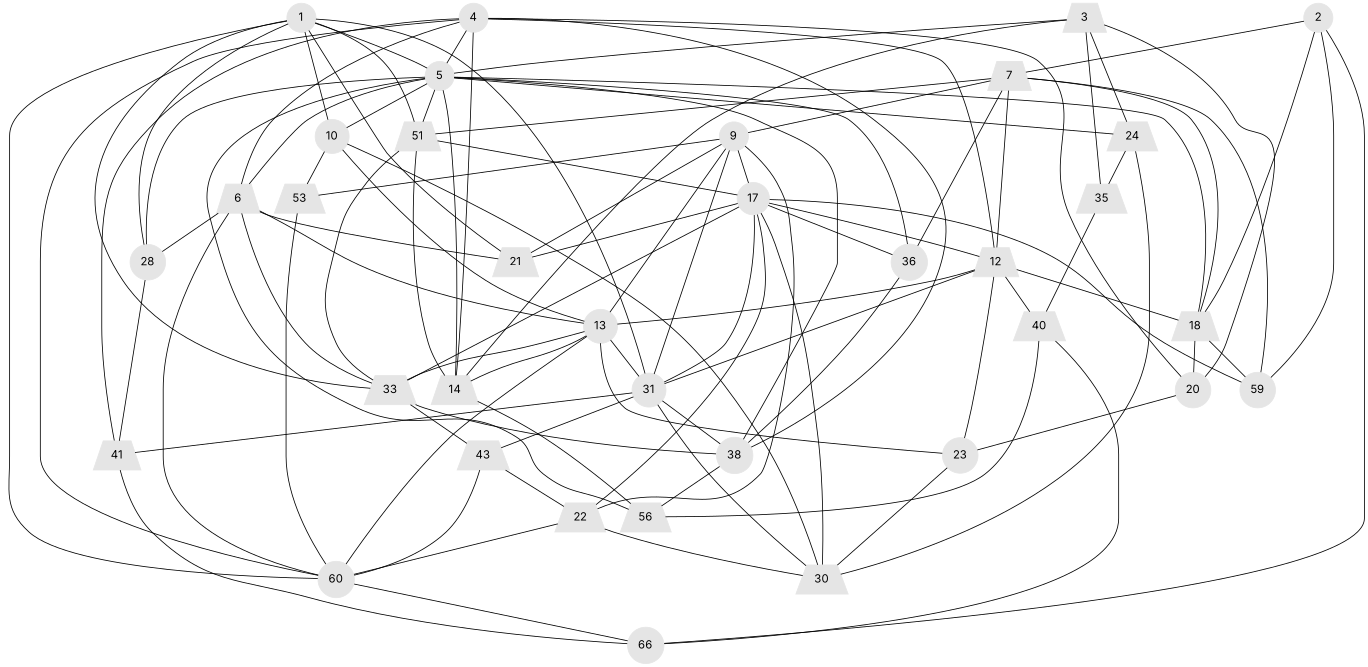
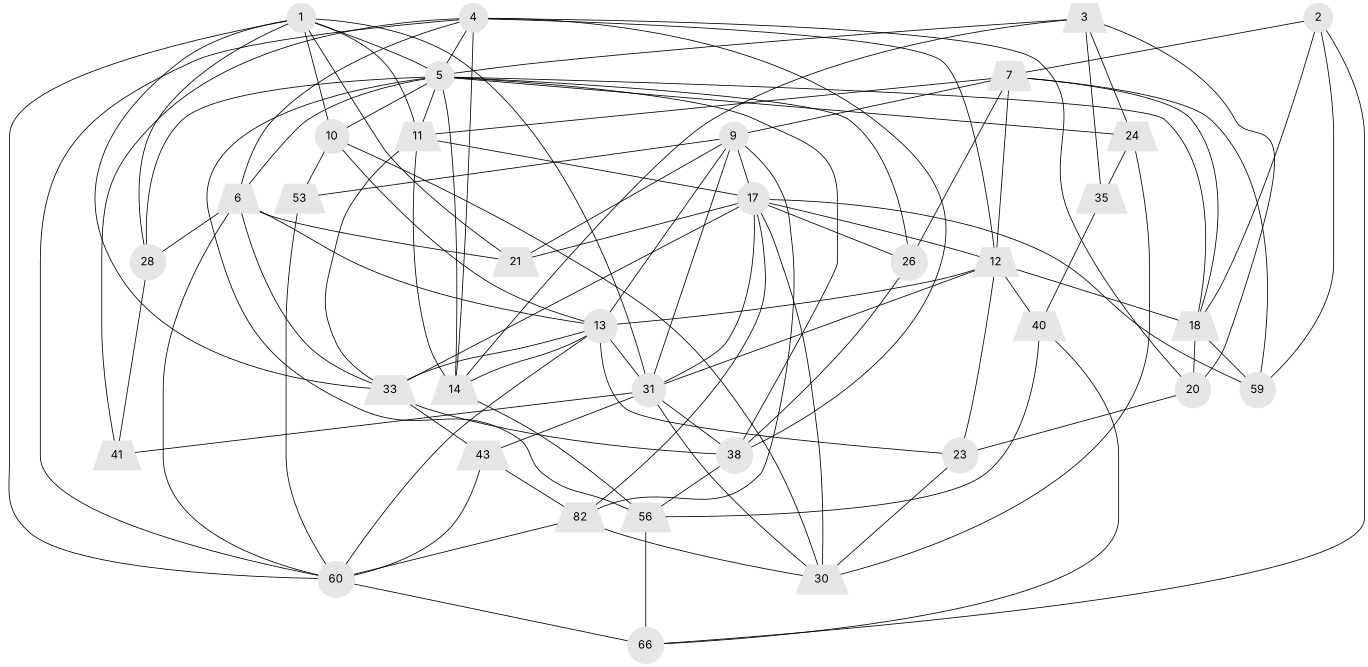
  graph {
    fontname=Inter
    node [color=gray90 fontname=Inter shape=trapezium style=filled]
    edge [fontname=Inter]
    1 [shape=circle super="+47+36"]
    5 [shape=circle super="+15+8"]
    10 [shape=circle super="+51"]
-   11 [super="+34" label=51]
+   11 [super="+34"]
    21
    28 [shape=circle]
    31 [shape=circle super="+37"]
    60 [shape=circle super="+65+72"]
    33 [super="+63"]
    18 [super="+73"]
    14 [super="+25"]
    24
    6 [super="+44+16"]
    38 [shape=circle super="+50"]
-   26 [shape=circle label=36]
+   26 [shape=circle]
    56
    13 [shape=circle super="+19"]
    53
    30 [super="+61"]
    17 [shape=circle super="+57+45"]
    23 [shape=circle]
    41 [super="+62"]
    43
    66 [shape=circle]
    7 [super="+27"]
    59 [shape=circle]
    12 [super="+29+71"]
    9 [shape=circle super="+55+52"]
    2 [shape=circle]
    20 [shape=circle super="+68"]
    3 [super="+64"]
    35
    40
    4 [shape=circle super="+58+32"]
-   22
+   22 [label=82]
    1 -- 5
    1 -- 10
    1 -- 11
    1 -- 21
    1 -- 28
    1 -- 31
    1 -- 60
    1 -- 33
    5 -- 10
    5 -- 11
    5 -- 28
    5 -- 18
    5 -- 14
    5 -- 24
    5 -- 6
    5 -- 38
    5 -- 26
    5 -- 56
    10 -- 13
    10 -- 53
    10 -- 30
    11 -- 33
    11 -- 14
    11 -- 17
    28 -- 41
    31 -- 38
    31 -- 41 [weight=2]
    31 -- 43
    60 -- 66
    33 -- 38
    33 -- 43
    18 -- 59
    18 -- 20
    14 -- 56
    24 -- 30
    24 -- 35
    6 -- 21
    6 -- 28
    6 -- 60
    6 -- 33
    6 -- 13
    38 -- 56
    26 -- 38
    13 -- 31
    13 -- 60
    13 -- 33
    13 -- 14
    13 -- 23
    53 -- 60
    30 -- 31
    17 -- 21
    17 -- 31
    17 -- 33
    17 -- 26
    17 -- 30
    17 -- 59
    17 -- 12
    17 -- 22
    23 -- 30
-   41 -- 66
+   56 -- 66
    43 -- 60
    43 -- 22
    7 -- 11
    7 -- 18
    7 -- 26
    7 -- 59
    7 -- 12
    7 -- 9
    12 -- 31
    12 -- 18
    12 -- 13
    12 -- 23
    12 -- 40
    9 -- 21
    9 -- 31
    9 -- 13
    9 -- 53
    9 -- 17 [weight=2]
    9 -- 22
    2 -- 18
    2 -- 66
    2 -- 7
    2 -- 59
    20 -- 23
    3 -- 5
    3 -- 14
    3 -- 24
    3 -- 20
    3 -- 35
    35 -- 40
    40 -- 56
    40 -- 66
    4 -- 5
    4 -- 60
    4 -- 14
    4 -- 6
    4 -- 38
    4 -- 41
    4 -- 12
    4 -- 20
    22 -- 60
    22 -- 30
  }
